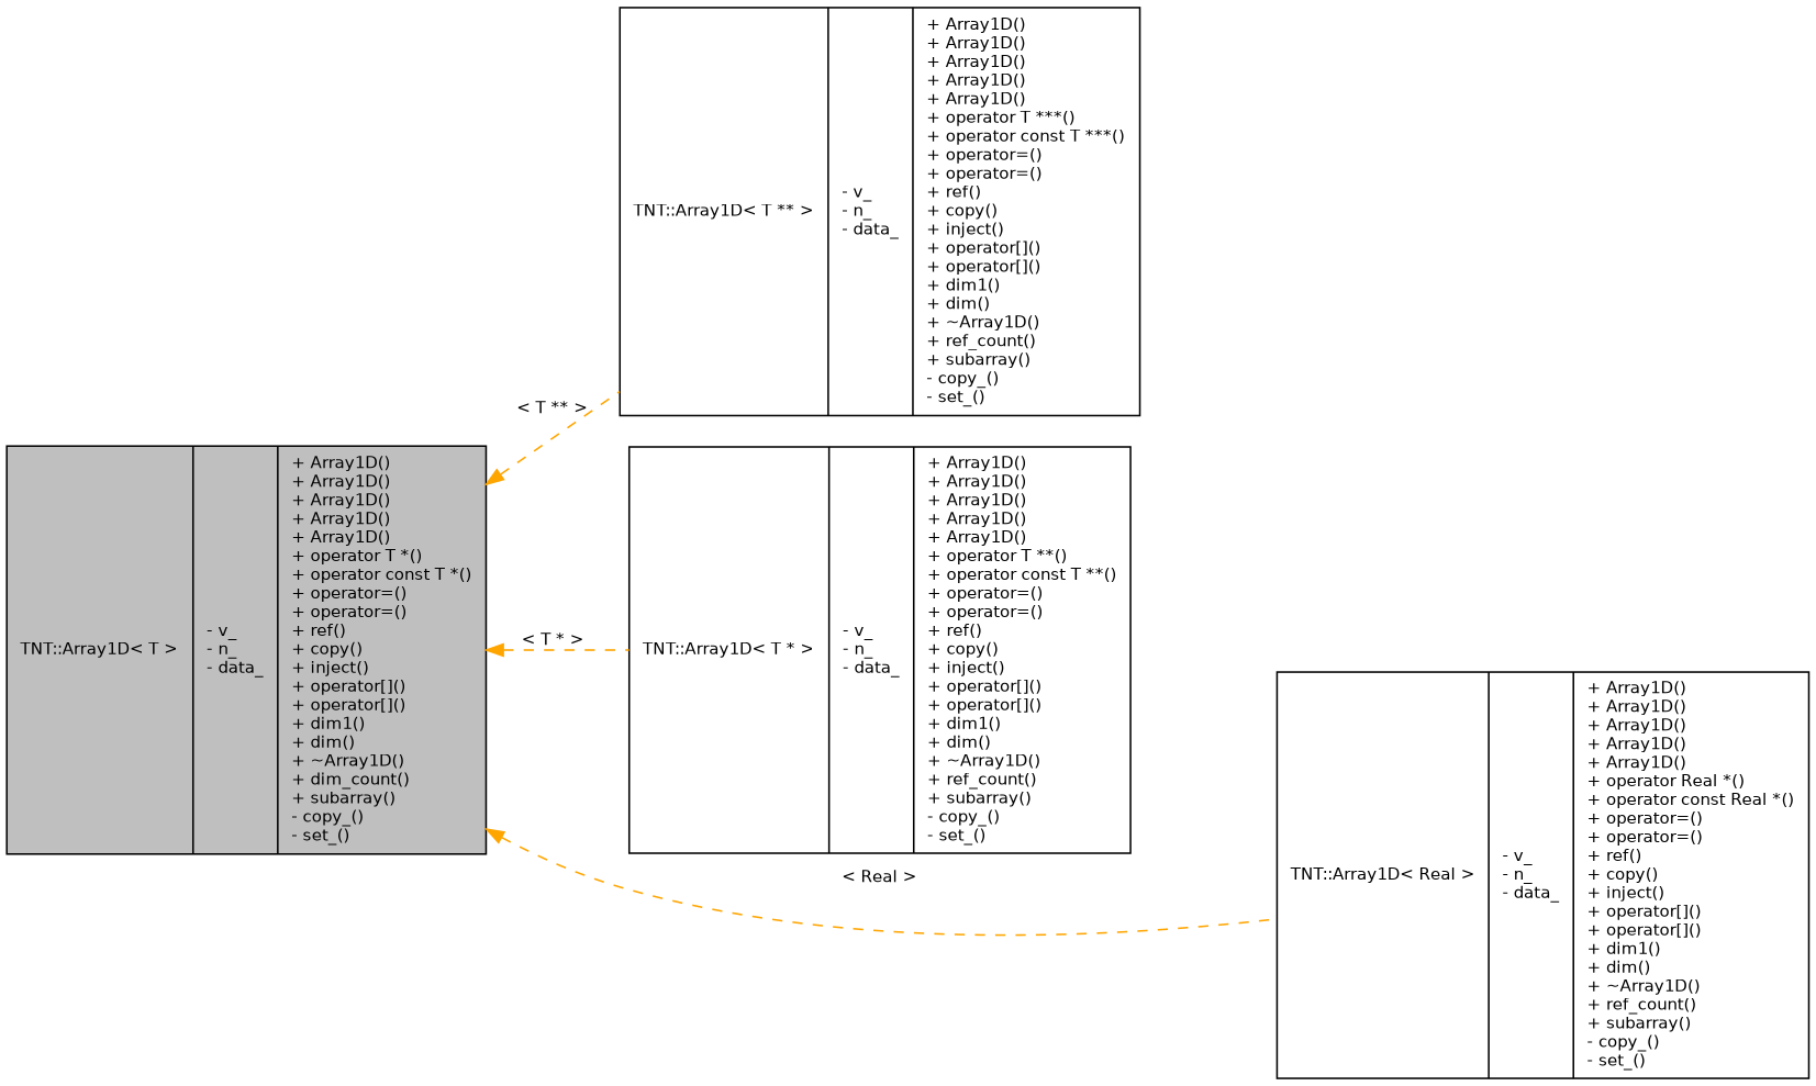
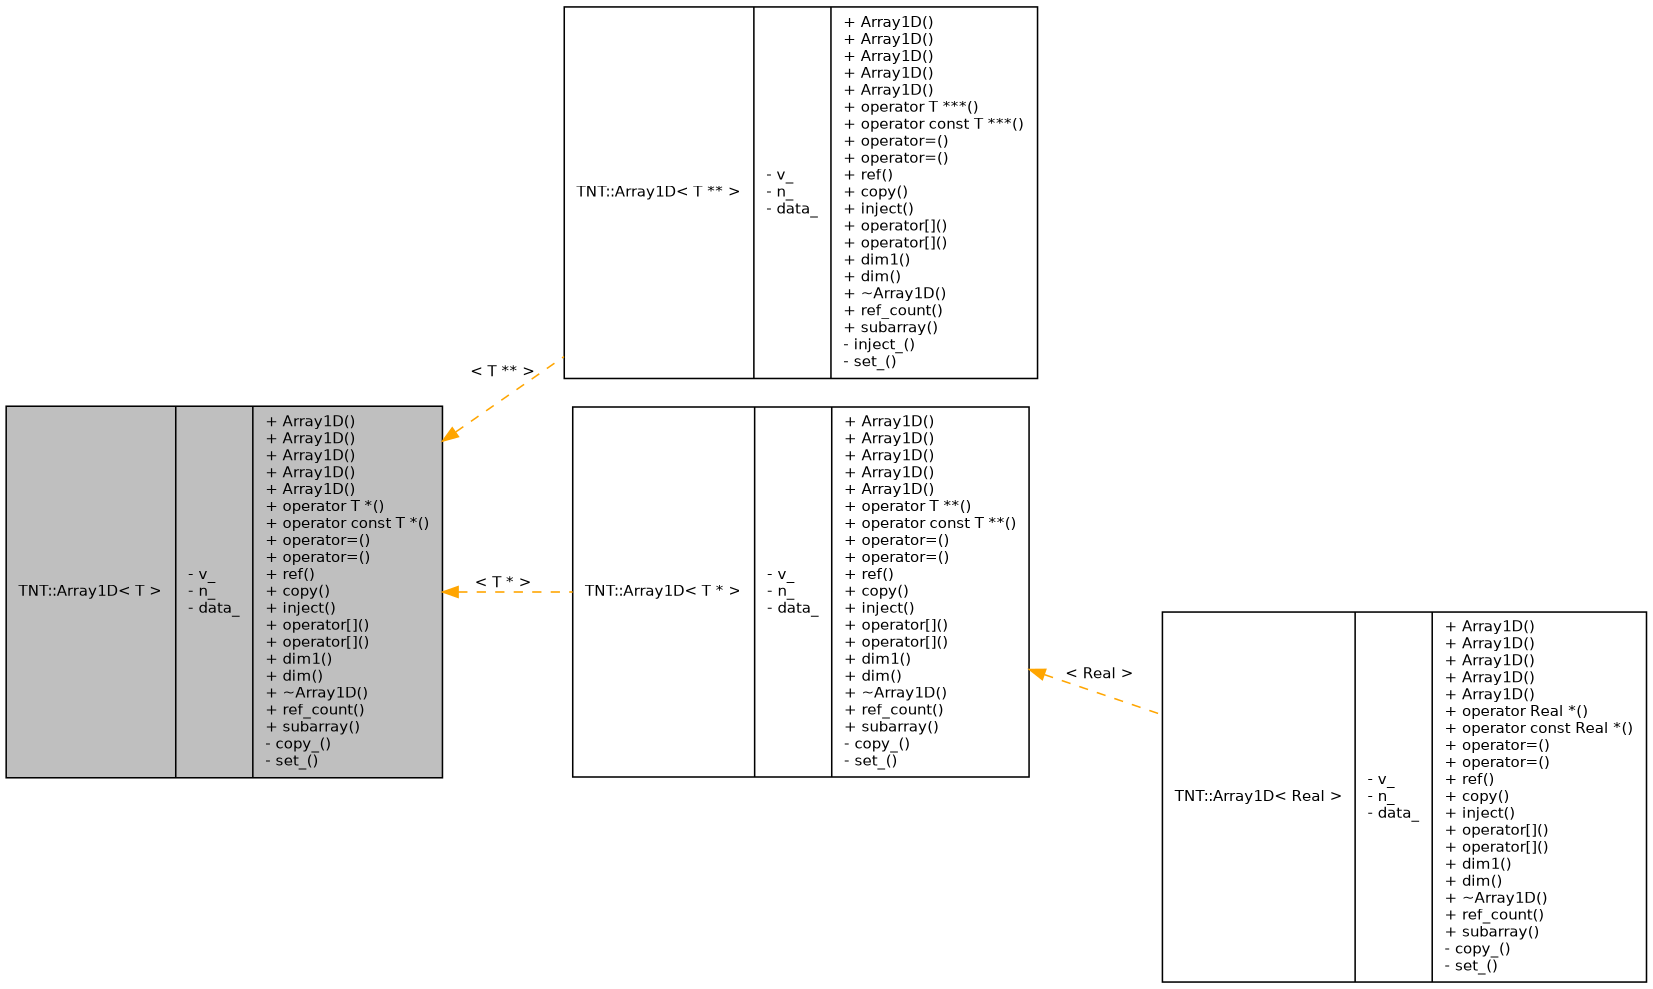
  digraph {
    rankdir=LR
    node [color=black fillcolor=white fontname=Helvetica fontsize=10 shape=record style=filled]
    edge [color=orange dir=back fontname=Helvetica fontsize=10 labelfontname=Helvetica labelfontsize=10 style=dashed]
-   n1 [fillcolor=grey75 fontcolor=black height=0.2 label="{TNT::Array1D\< T \>\n|- v_\l- n_\l- data_\l|+ Array1D()\l+ Array1D()\l+ Array1D()\l+ Array1D()\l+ Array1D()\l+ operator T *()\l+ operator const T *()\l+ operator=()\l+ operator=()\l+ ref()\l+ copy()\l+ inject()\l+ operator[]()\l+ operator[]()\l+ dim1()\l+ dim()\l+ ~Array1D()\l+ dim_count()\l+ subarray()\l- copy_()\l- set_()\l}" width=0.4]
-   n2 [height=0.2 label="{TNT::Array1D\< T ** \>\n|- v_\l- n_\l- data_\l|+ Array1D()\l+ Array1D()\l+ Array1D()\l+ Array1D()\l+ Array1D()\l+ operator T ***()\l+ operator const T ***()\l+ operator=()\l+ operator=()\l+ ref()\l+ copy()\l+ inject()\l+ operator[]()\l+ operator[]()\l+ dim1()\l+ dim()\l+ ~Array1D()\l+ ref_count()\l+ subarray()\l- copy_()\l- set_()\l}" width=0.4]
+   n1 [fillcolor=grey75 fontcolor=black height=0.2 label="{TNT::Array1D\< T \>\n|- v_\l- n_\l- data_\l|+ Array1D()\l+ Array1D()\l+ Array1D()\l+ Array1D()\l+ Array1D()\l+ operator T *()\l+ operator const T *()\l+ operator=()\l+ operator=()\l+ ref()\l+ copy()\l+ inject()\l+ operator[]()\l+ operator[]()\l+ dim1()\l+ dim()\l+ ~Array1D()\l+ ref_count()\l+ subarray()\l- copy_()\l- set_()\l}" width=0.4]
+   n2 [height=0.2 label="{TNT::Array1D\< T ** \>\n|- v_\l- n_\l- data_\l|+ Array1D()\l+ Array1D()\l+ Array1D()\l+ Array1D()\l+ Array1D()\l+ operator T ***()\l+ operator const T ***()\l+ operator=()\l+ operator=()\l+ ref()\l+ copy()\l+ inject()\l+ operator[]()\l+ operator[]()\l+ dim1()\l+ dim()\l+ ~Array1D()\l+ ref_count()\l+ subarray()\l- inject_()\l- set_()\l}" width=0.4]
    n3 [height=0.2 label="{TNT::Array1D\< T * \>\n|- v_\l- n_\l- data_\l|+ Array1D()\l+ Array1D()\l+ Array1D()\l+ Array1D()\l+ Array1D()\l+ operator T **()\l+ operator const T **()\l+ operator=()\l+ operator=()\l+ ref()\l+ copy()\l+ inject()\l+ operator[]()\l+ operator[]()\l+ dim1()\l+ dim()\l+ ~Array1D()\l+ ref_count()\l+ subarray()\l- copy_()\l- set_()\l}" width=0.4]
    n4 [height=0.2 label="{TNT::Array1D\< Real \>\n|- v_\l- n_\l- data_\l|+ Array1D()\l+ Array1D()\l+ Array1D()\l+ Array1D()\l+ Array1D()\l+ operator Real *()\l+ operator const Real *()\l+ operator=()\l+ operator=()\l+ ref()\l+ copy()\l+ inject()\l+ operator[]()\l+ operator[]()\l+ dim1()\l+ dim()\l+ ~Array1D()\l+ ref_count()\l+ subarray()\l- copy_()\l- set_()\l}" width=0.4]
    n1 -> n2 [label="\< T ** \>"]
    n1 -> n3 [label="\< T * \>"]
-   n1 -> n4 [label="\< Real \>"]
+   n3 -> n4 [label="\< Real \>"]
  }
